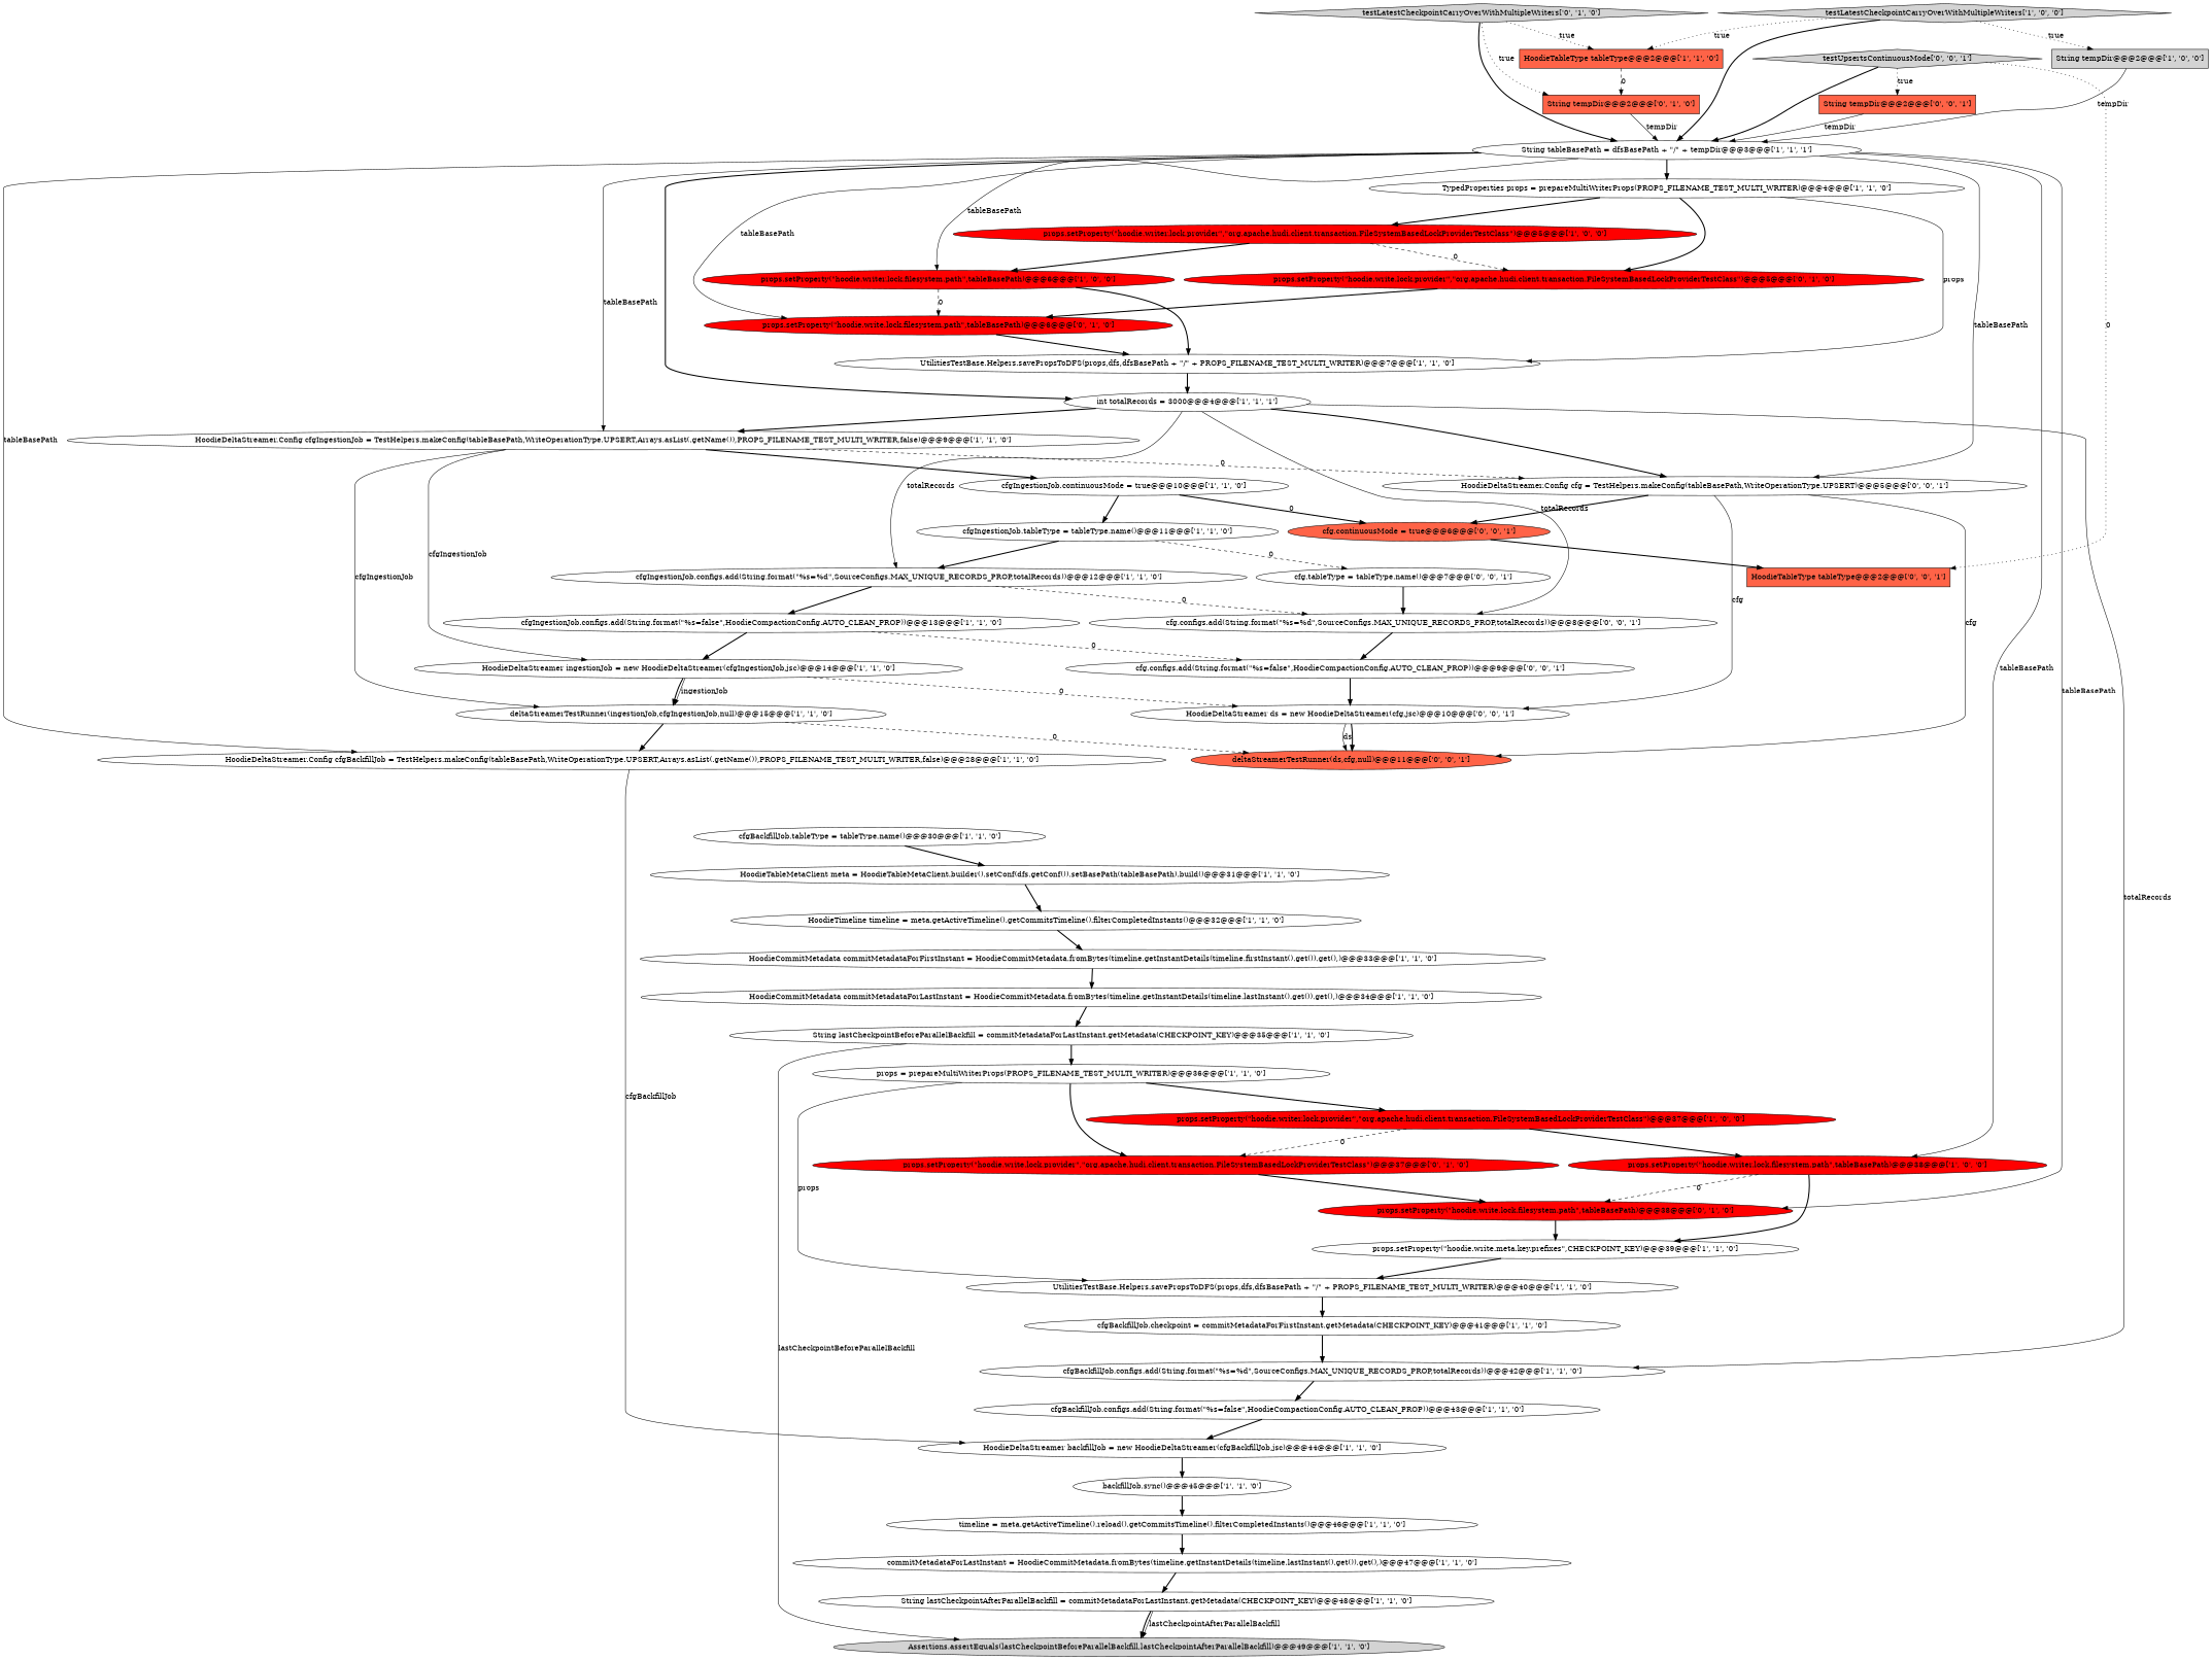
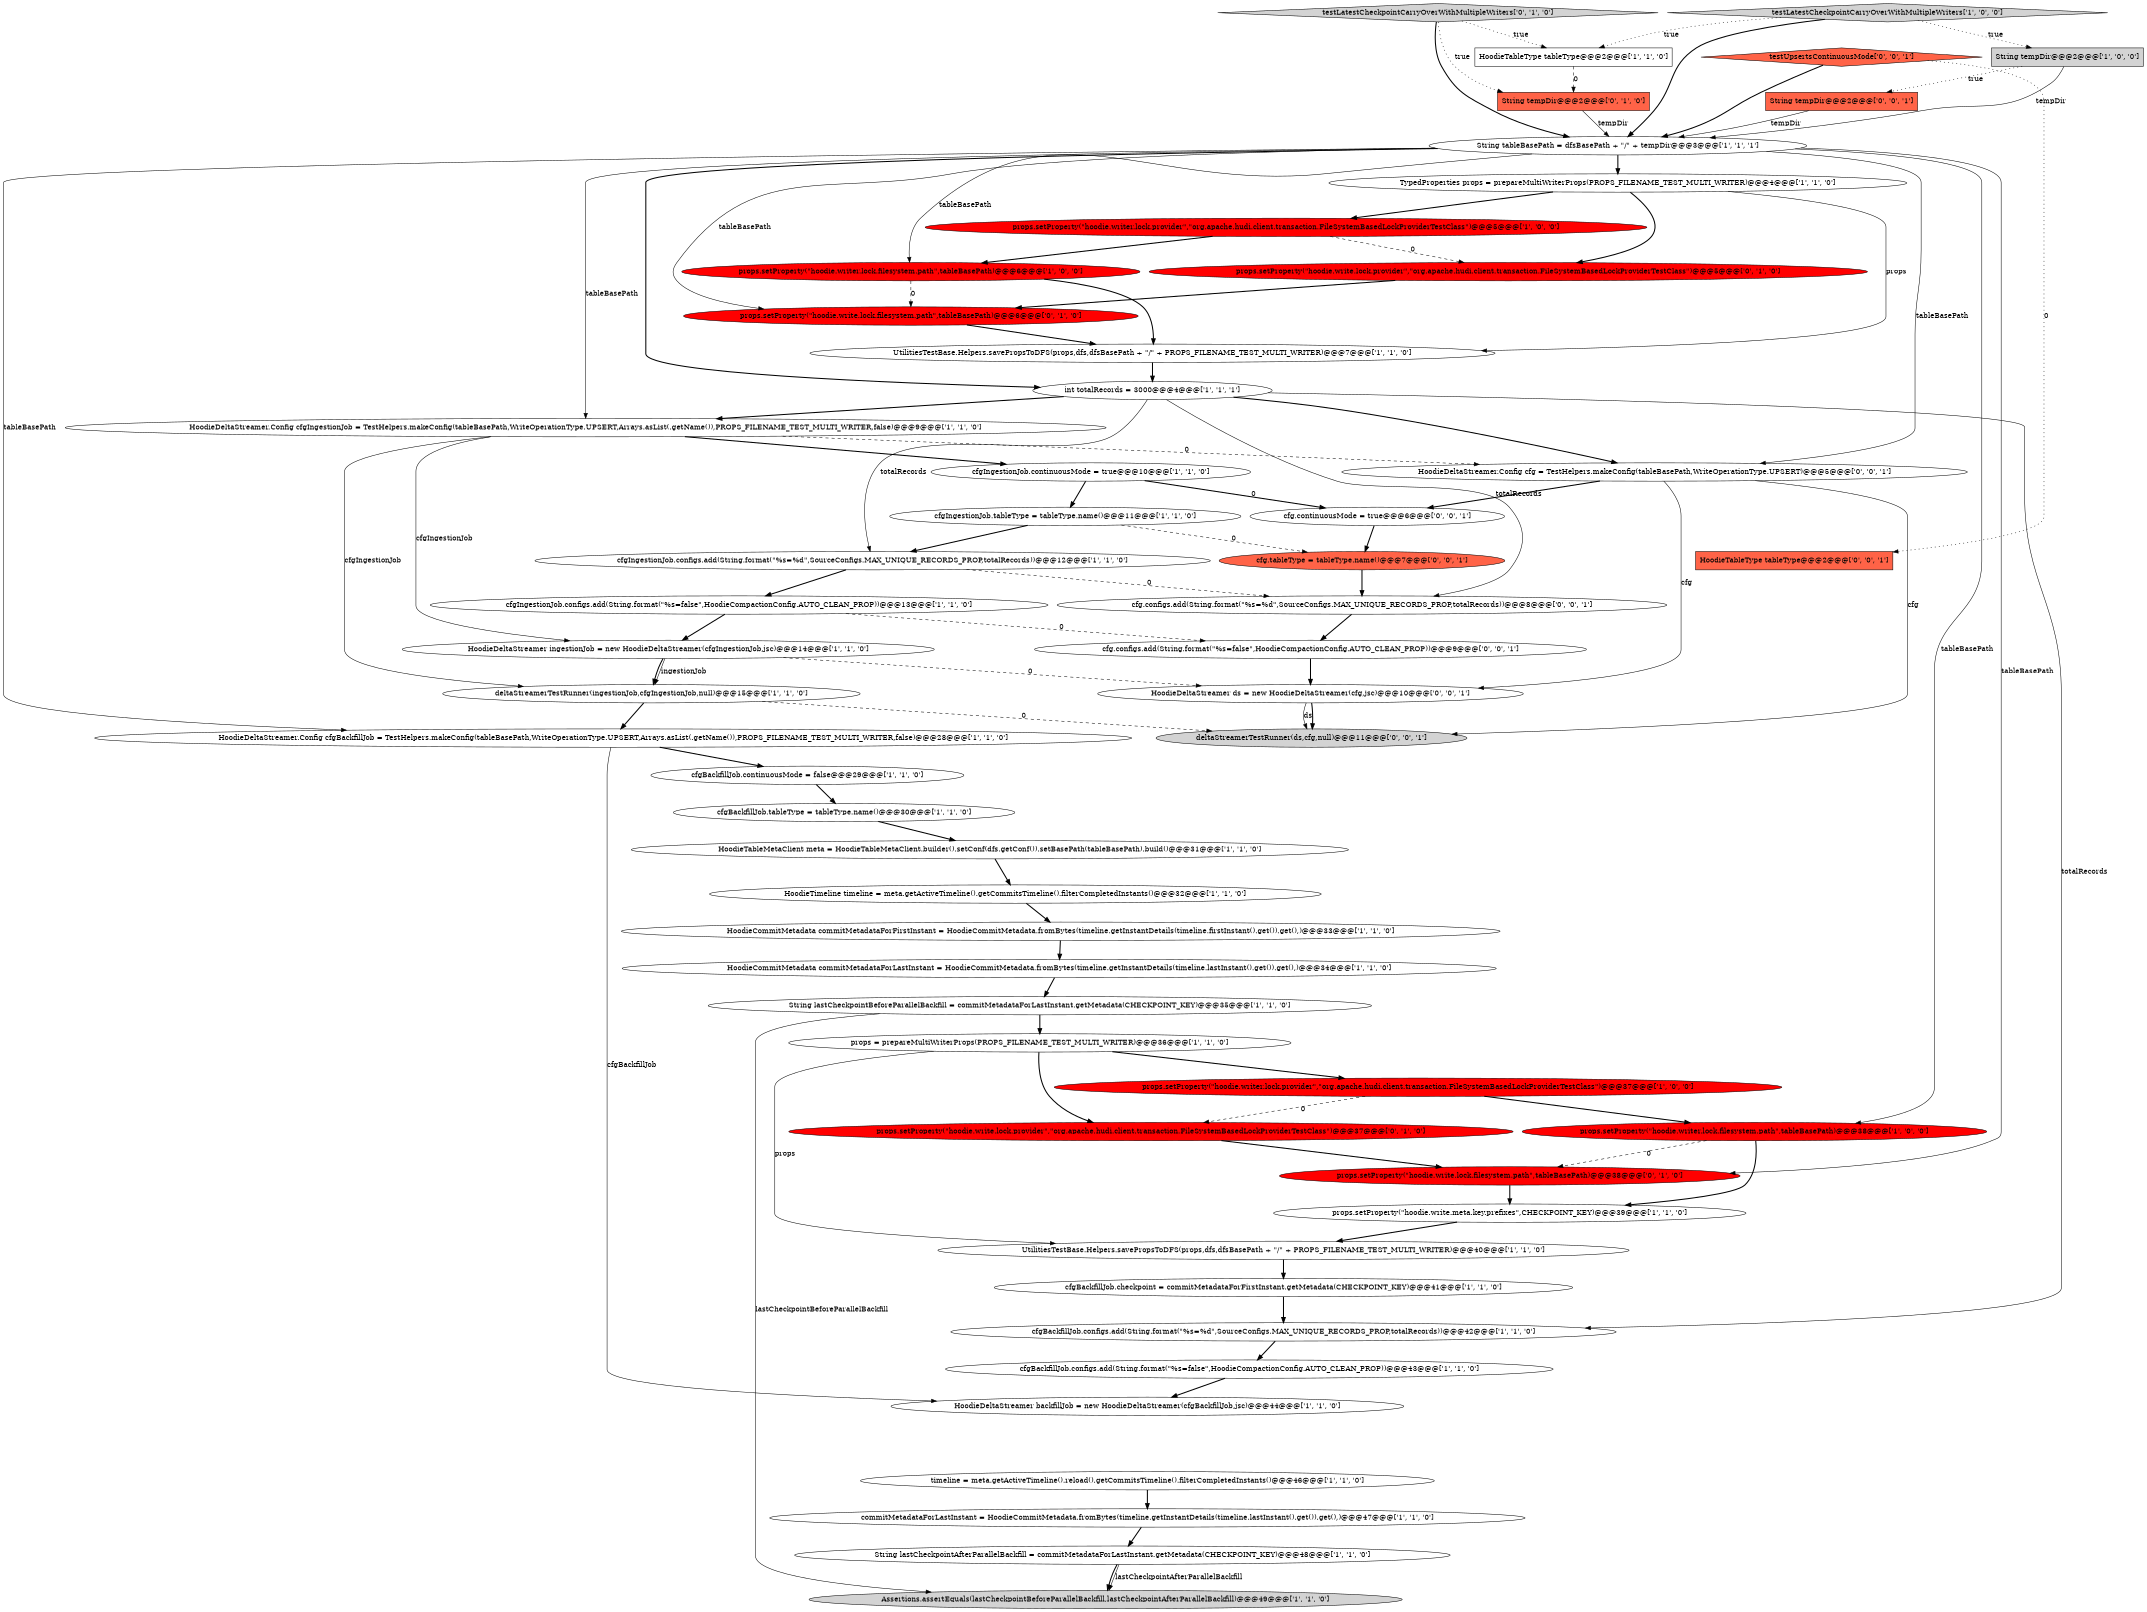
  digraph {
    node [fillcolor=white shape=ellipse style=filled]
    edge [style=bold]
    n1 [label="cfgIngestionJob.tableType = tableType.name()@@@11@@@['1', '1', '0']"]
-   n2 [label="cfg.tableType = tableType.name()@@@7@@@['0', '0', '1']"]
+   n2 [fillcolor=tomato label="cfg.tableType = tableType.name()@@@7@@@['0', '0', '1']"]
    n3 [label="cfgIngestionJob.configs.add(String.format(\"%s=%d\",SourceConfigs.MAX_UNIQUE_RECORDS_PROP,totalRecords))@@@12@@@['1', '1', '0']"]
    n4 [label="cfg.configs.add(String.format(\"%s=%d\",SourceConfigs.MAX_UNIQUE_RECORDS_PROP,totalRecords))@@@8@@@['0', '0', '1']"]
    n5 [label="cfgIngestionJob.configs.add(String.format(\"%s=false\",HoodieCompactionConfig.AUTO_CLEAN_PROP))@@@13@@@['1', '1', '0']"]
    n6 [label="HoodieDeltaStreamer.Config cfg = TestHelpers.makeConfig(tableBasePath,WriteOperationType.UPSERT)@@@5@@@['0', '0', '1']"]
    n7 [label="HoodieDeltaStreamer ds = new HoodieDeltaStreamer(cfg,jsc)@@@10@@@['0', '0', '1']"]
-   n8 [fillcolor=tomato label="cfg.continuousMode = true@@@6@@@['0', '0', '1']"]
-   n9 [fillcolor=tomato label="deltaStreamerTestRunner(ds,cfg,null)@@@11@@@['0', '0', '1']"]
+   n8 [label="cfg.continuousMode = true@@@6@@@['0', '0', '1']"]
+   n9 [fillcolor=lightgray label="deltaStreamerTestRunner(ds,cfg,null)@@@11@@@['0', '0', '1']"]
    n10 [fillcolor=tomato label="HoodieTableType tableType@@@2@@@['0', '0', '1']" shape=box]
    n11 [fillcolor=lightgray label="testLatestCheckpointCarryOverWithMultipleWriters['0', '1', '0']" shape=diamond]
    n12 [label="String tableBasePath = dfsBasePath + \"/\" + tempDir@@@3@@@['1', '1', '1']"]
    n13 [fillcolor=tomato label="String tempDir@@@2@@@['0', '1', '0']" shape=box]
-   n14 [fillcolor=tomato label="HoodieTableType tableType@@@2@@@['1', '1', '0']" shape=box]
+   n14 [label="HoodieTableType tableType@@@2@@@['1', '1', '0']" shape=box]
    n15 [fillcolor=red label="props.setProperty(\"hoodie.writer.lock.filesystem.path\",tableBasePath)@@@38@@@['1', '0', '0']"]
    n16 [fillcolor=red label="props.setProperty(\"hoodie.write.lock.filesystem.path\",tableBasePath)@@@38@@@['0', '1', '0']"]
    n17 [label="int totalRecords = 3000@@@4@@@['1', '1', '1']"]
    n18 [label="HoodieDeltaStreamer.Config cfgIngestionJob = TestHelpers.makeConfig(tableBasePath,WriteOperationType.UPSERT,Arrays.asList(.getName()),PROPS_FILENAME_TEST_MULTI_WRITER,false)@@@9@@@['1', '1', '0']"]
    n19 [label="TypedProperties props = prepareMultiWriterProps(PROPS_FILENAME_TEST_MULTI_WRITER)@@@4@@@['1', '1', '0']"]
    n20 [label="HoodieDeltaStreamer.Config cfgBackfillJob = TestHelpers.makeConfig(tableBasePath,WriteOperationType.UPSERT,Arrays.asList(.getName()),PROPS_FILENAME_TEST_MULTI_WRITER,false)@@@28@@@['1', '1', '0']"]
    n21 [fillcolor=red label="props.setProperty(\"hoodie.write.lock.filesystem.path\",tableBasePath)@@@6@@@['0', '1', '0']"]
    n22 [fillcolor=red label="props.setProperty(\"hoodie.writer.lock.filesystem.path\",tableBasePath)@@@6@@@['1', '0', '0']"]
    n23 [label="props.setProperty(\"hoodie.write.meta.key.prefixes\",CHECKPOINT_KEY)@@@39@@@['1', '1', '0']"]
    n24 [label="UtilitiesTestBase.Helpers.savePropsToDFS(props,dfs,dfsBasePath + \"/\" + PROPS_FILENAME_TEST_MULTI_WRITER)@@@40@@@['1', '1', '0']"]
    n25 [label="cfgBackfillJob.configs.add(String.format(\"%s=%d\",SourceConfigs.MAX_UNIQUE_RECORDS_PROP,totalRecords))@@@42@@@['1', '1', '0']"]
    n26 [label="deltaStreamerTestRunner(ingestionJob,cfgIngestionJob,null)@@@15@@@['1', '1', '0']"]
    n27 [label="cfgIngestionJob.continuousMode = true@@@10@@@['1', '1', '0']"]
    n28 [label="HoodieDeltaStreamer ingestionJob = new HoodieDeltaStreamer(cfgIngestionJob,jsc)@@@14@@@['1', '1', '0']"]
    n29 [label="cfg.configs.add(String.format(\"%s=false\",HoodieCompactionConfig.AUTO_CLEAN_PROP))@@@9@@@['0', '0', '1']"]
    n30 [label="cfgBackfillJob.configs.add(String.format(\"%s=false\",HoodieCompactionConfig.AUTO_CLEAN_PROP))@@@43@@@['1', '1', '0']"]
    n31 [label="UtilitiesTestBase.Helpers.savePropsToDFS(props,dfs,dfsBasePath + \"/\" + PROPS_FILENAME_TEST_MULTI_WRITER)@@@7@@@['1', '1', '0']"]
    n32 [fillcolor=red label="props.setProperty(\"hoodie.write.lock.provider\",\"org.apache.hudi.client.transaction.FileSystemBasedLockProviderTestClass\")@@@5@@@['0', '1', '0']"]
    n33 [fillcolor=red label="props.setProperty(\"hoodie.writer.lock.provider\",\"org.apache.hudi.client.transaction.FileSystemBasedLockProviderTestClass\")@@@5@@@['1', '0', '0']"]
    n34 [label="HoodieDeltaStreamer backfillJob = new HoodieDeltaStreamer(cfgBackfillJob,jsc)@@@44@@@['1', '1', '0']"]
+   n35 [label="cfgBackfillJob.continuousMode = false@@@29@@@['1', '1', '0']"]
    n36 [label="String lastCheckpointBeforeParallelBackfill = commitMetadataForLastInstant.getMetadata(CHECKPOINT_KEY)@@@35@@@['1', '1', '0']"]
    n37 [fillcolor=lightgray label="Assertions.assertEquals(lastCheckpointBeforeParallelBackfill,lastCheckpointAfterParallelBackfill)@@@49@@@['1', '1', '0']"]
    n38 [label="props = prepareMultiWriterProps(PROPS_FILENAME_TEST_MULTI_WRITER)@@@36@@@['1', '1', '0']"]
    n39 [fillcolor=red label="props.setProperty(\"hoodie.write.lock.provider\",\"org.apache.hudi.client.transaction.FileSystemBasedLockProviderTestClass\")@@@37@@@['0', '1', '0']"]
    n40 [fillcolor=red label="props.setProperty(\"hoodie.writer.lock.provider\",\"org.apache.hudi.client.transaction.FileSystemBasedLockProviderTestClass\")@@@37@@@['1', '0', '0']"]
    n41 [label="cfgBackfillJob.checkpoint = commitMetadataForFirstInstant.getMetadata(CHECKPOINT_KEY)@@@41@@@['1', '1', '0']"]
    n42 [label="HoodieTimeline timeline = meta.getActiveTimeline().getCommitsTimeline().filterCompletedInstants()@@@32@@@['1', '1', '0']"]
    n43 [label="HoodieCommitMetadata commitMetadataForFirstInstant = HoodieCommitMetadata.fromBytes(timeline.getInstantDetails(timeline.firstInstant().get()).get(),)@@@33@@@['1', '1', '0']"]
    n44 [label="HoodieCommitMetadata commitMetadataForLastInstant = HoodieCommitMetadata.fromBytes(timeline.getInstantDetails(timeline.lastInstant().get()).get(),)@@@34@@@['1', '1', '0']"]
    n45 [fillcolor=tomato label="String tempDir@@@2@@@['0', '0', '1']" shape=box]
-   n46 [label="backfillJob.sync()@@@45@@@['1', '1', '0']"]
    n47 [label="cfgBackfillJob.tableType = tableType.name()@@@30@@@['1', '1', '0']"]
    n48 [label="timeline = meta.getActiveTimeline().reload().getCommitsTimeline().filterCompletedInstants()@@@46@@@['1', '1', '0']"]
    n49 [label="String lastCheckpointAfterParallelBackfill = commitMetadataForLastInstant.getMetadata(CHECKPOINT_KEY)@@@48@@@['1', '1', '0']"]
    n50 [label="HoodieTableMetaClient meta = HoodieTableMetaClient.builder().setConf(dfs.getConf()).setBasePath(tableBasePath).build()@@@31@@@['1', '1', '0']"]
    n51 [label="commitMetadataForLastInstant = HoodieCommitMetadata.fromBytes(timeline.getInstantDetails(timeline.lastInstant().get()).get(),)@@@47@@@['1', '1', '0']"]
    n52 [fillcolor=lightgray label="testLatestCheckpointCarryOverWithMultipleWriters['1', '0', '0']" shape=diamond]
    n53 [fillcolor=lightgray label="String tempDir@@@2@@@['1', '0', '0']" shape=box]
-   n54 [fillcolor=lightgray label="testUpsertsContinuousMode['0', '0', '1']" shape=diamond]
+   n54 [fillcolor=tomato label="testUpsertsContinuousMode['0', '0', '1']" shape=diamond]
    n1 -> n2 [label=0 style=dashed]
    n1 -> n3
    n2 -> n4
    n3 -> n4 [label=0 style=dashed]
    n3 -> n5
    n4 -> n29
    n5 -> n28
    n5 -> n29 [label=0 style=dashed]
    n6 -> n7 [label=cfg style=solid]
    n6 -> n8
    n6 -> n9 [label=cfg style=solid]
    n7 -> n9 [label=ds style=solid]
    n7 -> n9
-   n8 -> n10
+   n8 -> n2
    n11 -> n12
    n11 -> n13 [label=true style=dotted]
    n11 -> n14 [label=true style=dotted]
    n12 -> n6 [label=tableBasePath style=solid]
    n12 -> n15 [label=tableBasePath style=solid]
    n12 -> n16 [label=tableBasePath style=solid]
    n12 -> n17
    n12 -> n18 [label=tableBasePath style=solid]
    n12 -> n19
    n12 -> n20 [label=tableBasePath style=solid]
    n12 -> n21 [label=tableBasePath style=solid]
    n12 -> n22 [label=tableBasePath style=solid]
    n13 -> n12 [label=tempDir style=solid]
    n14 -> n13 [label=0 style=dashed]
    n15 -> n16 [label=0 style=dashed]
    n15 -> n23
    n16 -> n23
    n17 -> n3 [label=totalRecords style=solid]
    n17 -> n4 [label=totalRecords style=solid]
    n17 -> n6
    n17 -> n18
    n17 -> n25 [label=totalRecords style=solid]
    n18 -> n6 [label=0 style=dashed]
    n18 -> n26 [label=cfgIngestionJob style=solid]
    n18 -> n27
    n18 -> n28 [label=cfgIngestionJob style=solid]
    n19 -> n31 [label=props style=solid]
    n19 -> n32
    n19 -> n33
    n20 -> n34 [label=cfgBackfillJob style=solid]
+   n20 -> n35
    n21 -> n31
    n22 -> n21 [label=0 style=dashed]
    n22 -> n31
    n23 -> n24
    n24 -> n41
    n25 -> n30
    n26 -> n9 [label=0 style=dashed]
    n26 -> n20
    n27 -> n1
    n27 -> n8 [label=0]
    n28 -> n7 [label=0 style=dashed]
    n28 -> n26 [label=ingestionJob style=solid]
    n28 -> n26
    n29 -> n7
    n30 -> n34
    n31 -> n17
    n32 -> n21
    n33 -> n22
    n33 -> n32 [label=0 style=dashed]
-   n34 -> n46
+   n35 -> n47
    n36 -> n37 [label=lastCheckpointBeforeParallelBackfill style=solid]
    n36 -> n38
    n38 -> n24 [label=props style=solid]
    n38 -> n39
    n38 -> n40
    n39 -> n16
    n40 -> n15
    n40 -> n39 [label=0 style=dashed]
    n41 -> n25
    n42 -> n43
    n43 -> n44
    n44 -> n36
    n45 -> n12 [label=tempDir style=solid]
-   n46 -> n48
    n47 -> n50
    n48 -> n51
    n49 -> n37 [label=lastCheckpointAfterParallelBackfill style=solid]
    n49 -> n37
    n50 -> n42
    n51 -> n49
    n52 -> n12
    n52 -> n14 [label=true style=dotted]
    n52 -> n53 [label=true style=dotted]
    n53 -> n12 [label=tempDir style=solid]
    n54 -> n10 [label=0 style=dotted]
    n54 -> n12
-   n54 -> n45 [label=true style=dotted]
+   n53 -> n45 [label=true style=dotted]
  }
